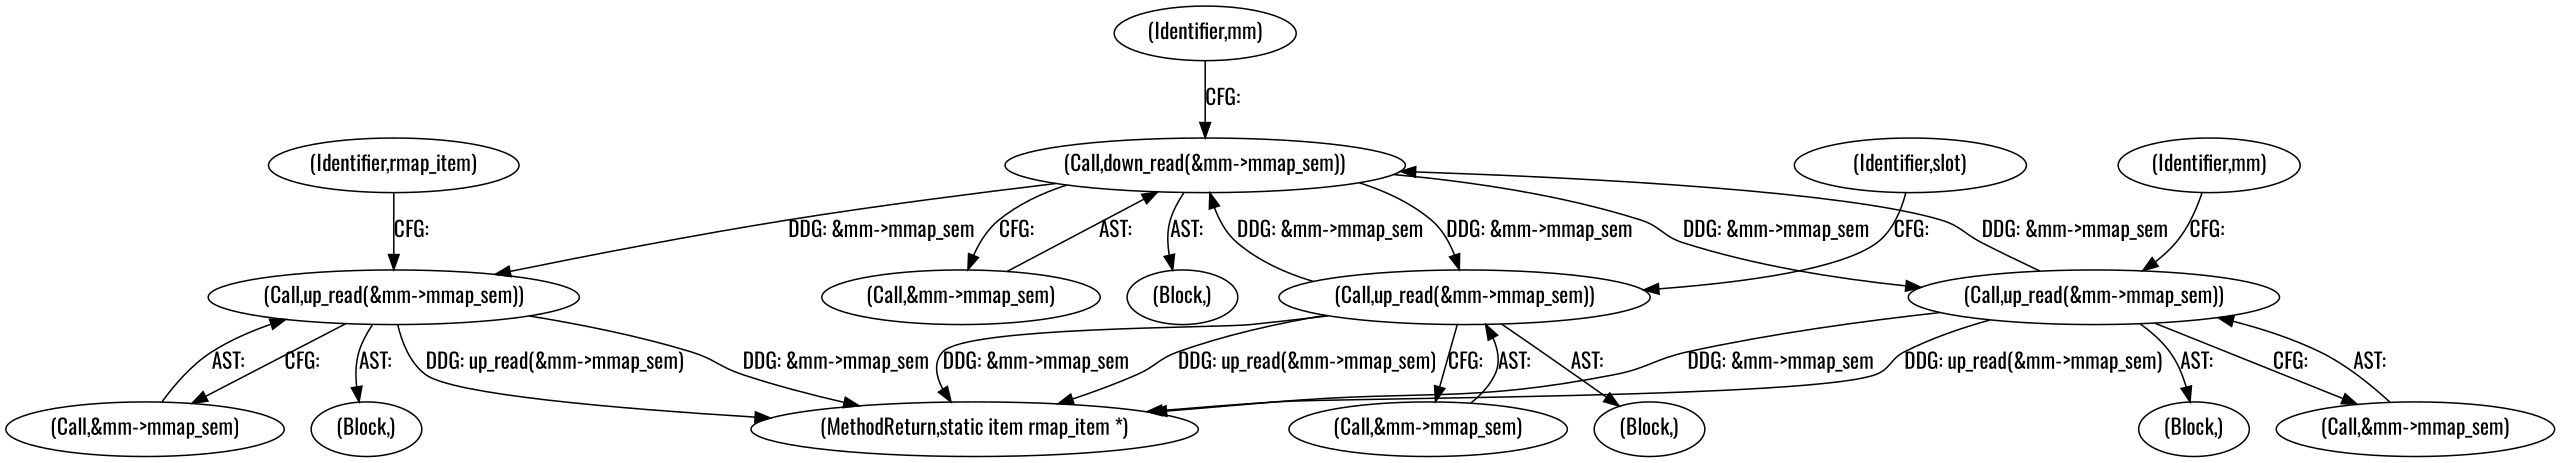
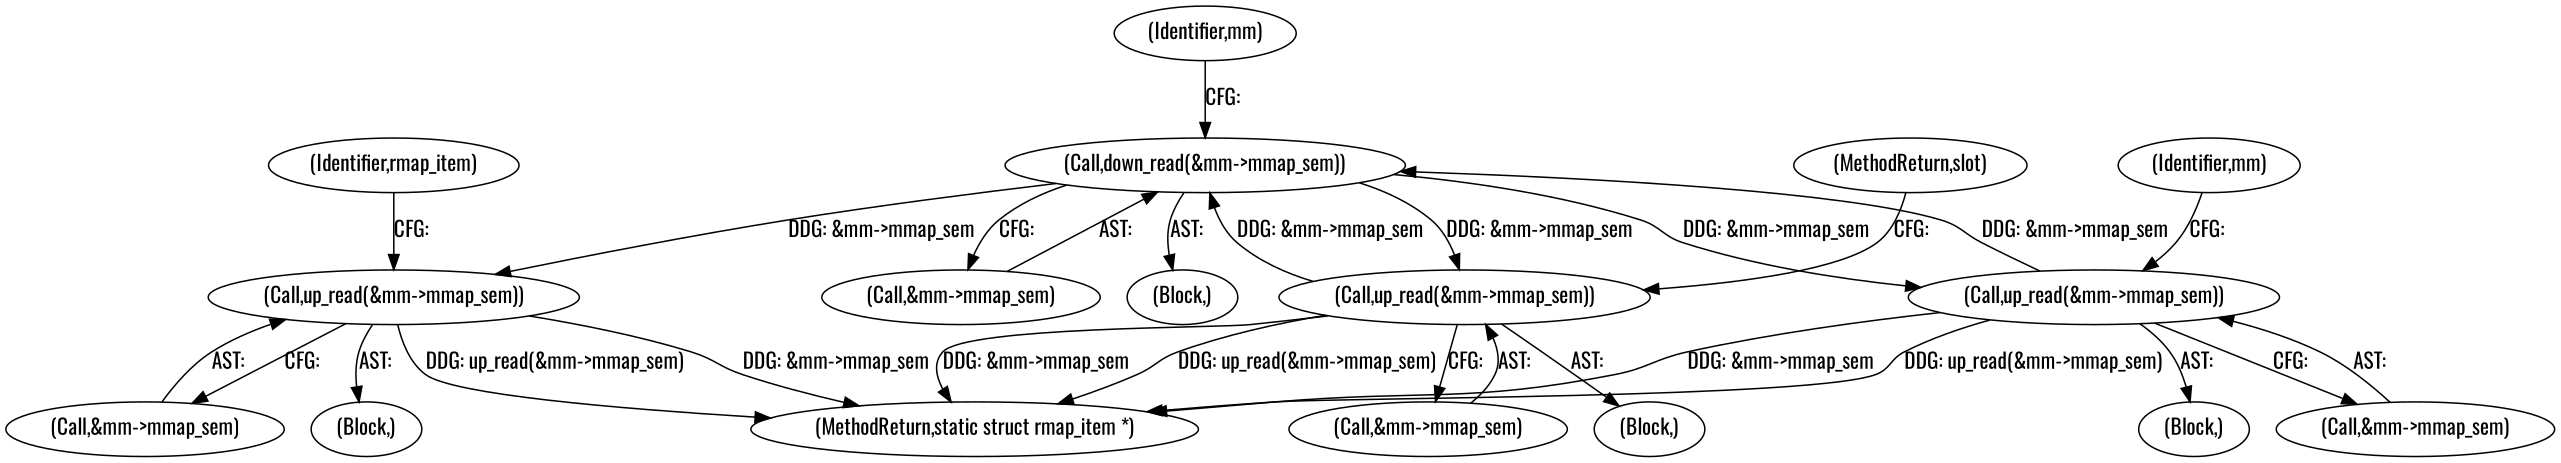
  digraph {
    fontname=Oswald
    node [fontname=Oswald]
    edge [fontname=Oswald]
    n1 [label="(Call,down_read(&mm->mmap_sem))"]
    n2 [label="(Call,up_read(&mm->mmap_sem))"]
    n3 [label="(Call,up_read(&mm->mmap_sem))"]
    n4 [label="(Call,up_read(&mm->mmap_sem))"]
    n5 [label="(Call,&mm->mmap_sem)"]
    n6 [label="(Block,)"]
-   n7 [label="(MethodReturn,static item rmap_item *)"]
+   n7 [label="(MethodReturn,static struct rmap_item *)"]
    n8 [label="(Block,)"]
    n9 [label="(Call,&mm->mmap_sem)"]
    n10 [label="(Call,&mm->mmap_sem)"]
    n11 [label="(Block,)"]
    n12 [label="(Block,)"]
    n13 [label="(Call,&mm->mmap_sem)"]
    n14 [label="(Identifier,mm)"]
-   n15 [label="(Identifier,slot)"]
+   n15 [label="(MethodReturn,slot)"]
    n16 [label="(Identifier,rmap_item)"]
    n17 [label="(Identifier,mm)"]
    n1 -> n2 [label="DDG: &mm->mmap_sem"]
    n1 -> n3 [label="DDG: &mm->mmap_sem"]
    n1 -> n4 [label="DDG: &mm->mmap_sem"]
    n1 -> n5 [label="CFG: "]
    n1 -> n6 [label="AST: "]
    n2 -> n1 [label="DDG: &mm->mmap_sem"]
    n2 -> n7 [label="DDG: &mm->mmap_sem"]
    n2 -> n7 [label="DDG: up_read(&mm->mmap_sem)"]
    n2 -> n8 [label="AST: "]
    n2 -> n9 [label="CFG: "]
    n3 -> n1 [label="DDG: &mm->mmap_sem"]
    n3 -> n7 [label="DDG: up_read(&mm->mmap_sem)"]
    n3 -> n7 [label="DDG: &mm->mmap_sem"]
    n3 -> n10 [label="CFG: "]
    n3 -> n11 [label="AST: "]
    n4 -> n7 [label="DDG: &mm->mmap_sem"]
    n4 -> n7 [label="DDG: up_read(&mm->mmap_sem)"]
    n4 -> n12 [label="AST: "]
    n4 -> n13 [label="CFG: "]
    n5 -> n1 [label="AST: "]
    n9 -> n2 [label="AST: "]
    n10 -> n3 [label="AST: "]
    n13 -> n4 [label="AST: "]
    n14 -> n1 [label="CFG: "]
    n15 -> n3 [label="CFG: "]
    n16 -> n4 [label="CFG: "]
    n17 -> n2 [label="CFG: "]
  }
